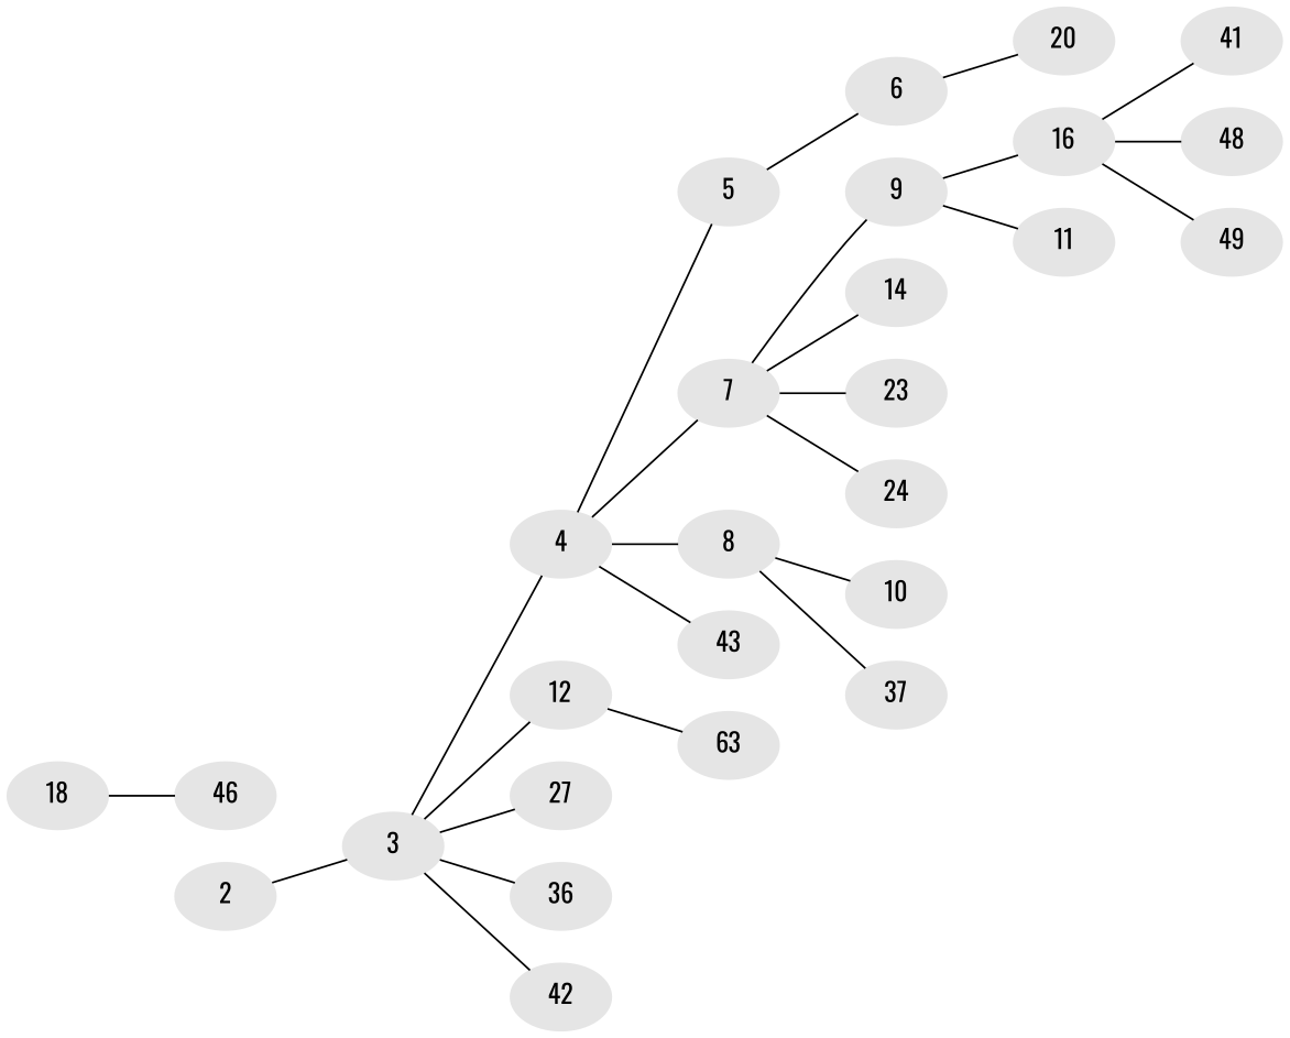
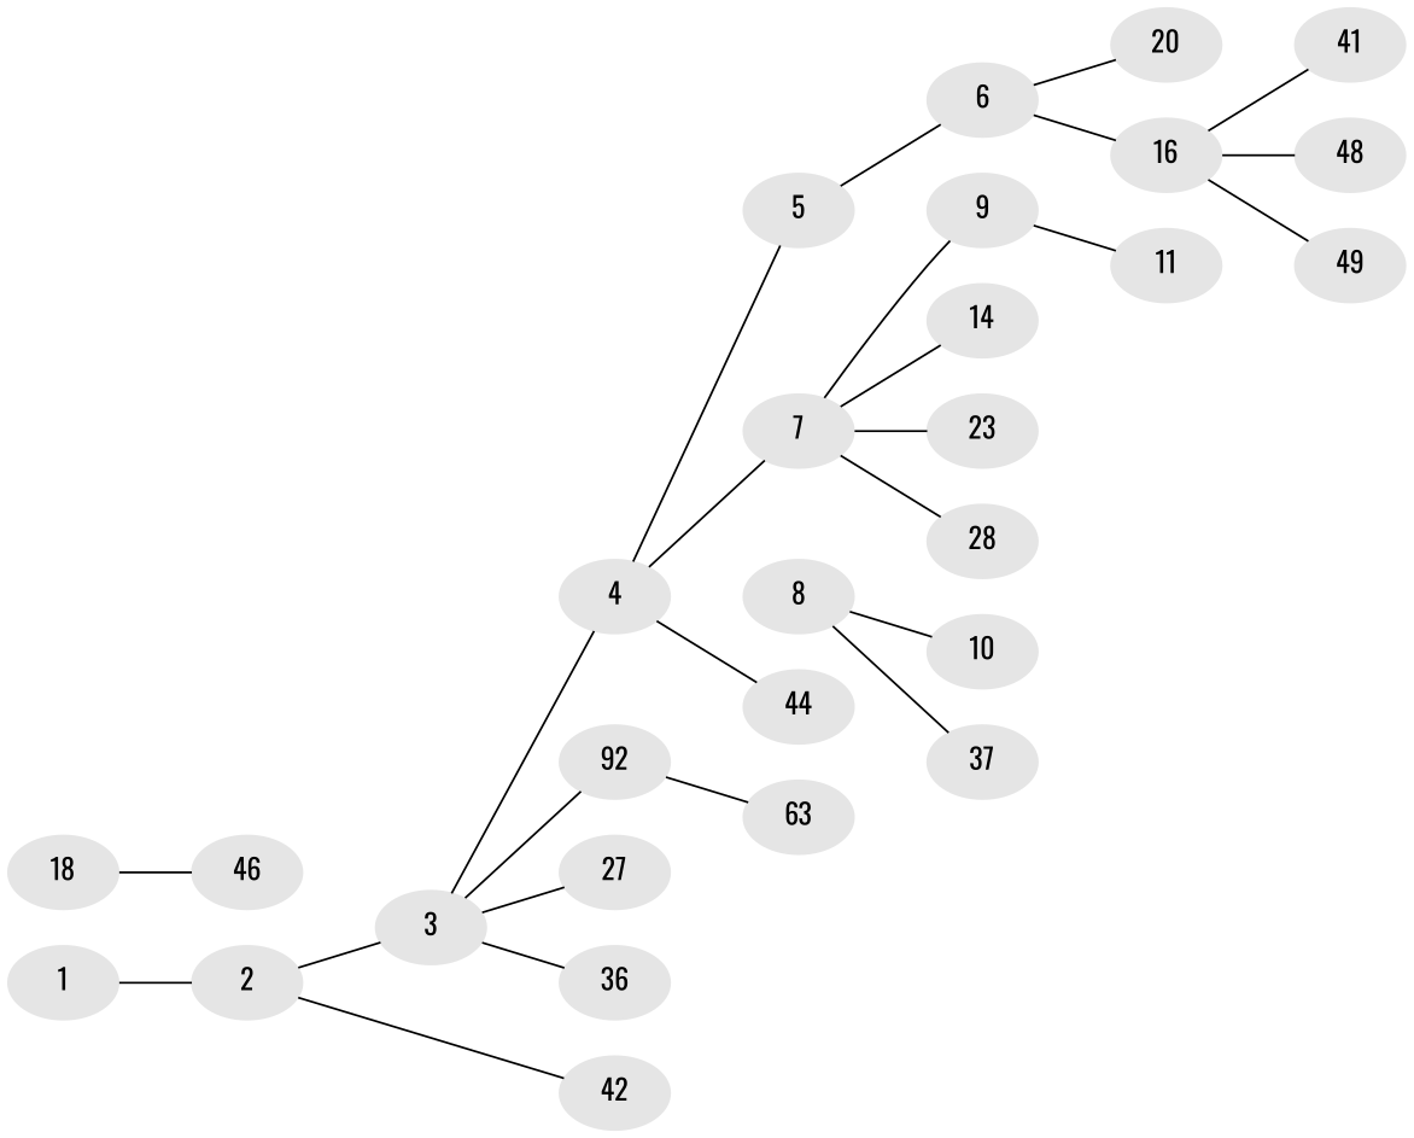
  graph {
    fontname=Oswald
    rankdir=LR
    node [color=gray90 fontname=Oswald style=filled]
    edge [fontname=Oswald]
+   1 [super="+29"]
    2 [super="+37"]
    3 [super="+20"]
    4 [super="+15"]
-   12 [super="+30"]
+   12 [super="+30" label=92]
    27
    42
    36
    5 [super="+45"]
    7
    8 [super="+31"]
-   43
+   43 [label=44]
    n13 [label=63]
    6 [super="+28"]
    9 [super="+25"]
    14 [super="+21"]
    23 [super="+33"]
-   24 [super="+32"]
+   24 [super="+32" label=28]
    10
    n20 [label=37]
    n21 [label=20 super="+47"]
    11
    16 [super="+38"]
    41 [super="+44"]
    48
    49
    18 [super="+22"]
    46
+   1 -- 2
    2 -- 3
    3 -- 4
    3 -- 12
    3 -- 27
-   3 -- 42
+   2 -- 42
    3 -- 36
    4 -- 5
    4 -- 7
-   4 -- 8
    4 -- 43
    12 -- n13
    5 -- 6
    7 -- 9
    7 -- 14
    7 -- 23
    7 -- 24
    8 -- 10
    8 -- n20
    6 -- n21
    9 -- 11
-   9 -- 16
+   6 -- 16
    16 -- 41
    16 -- 48
    16 -- 49
    18 -- 46
  }
